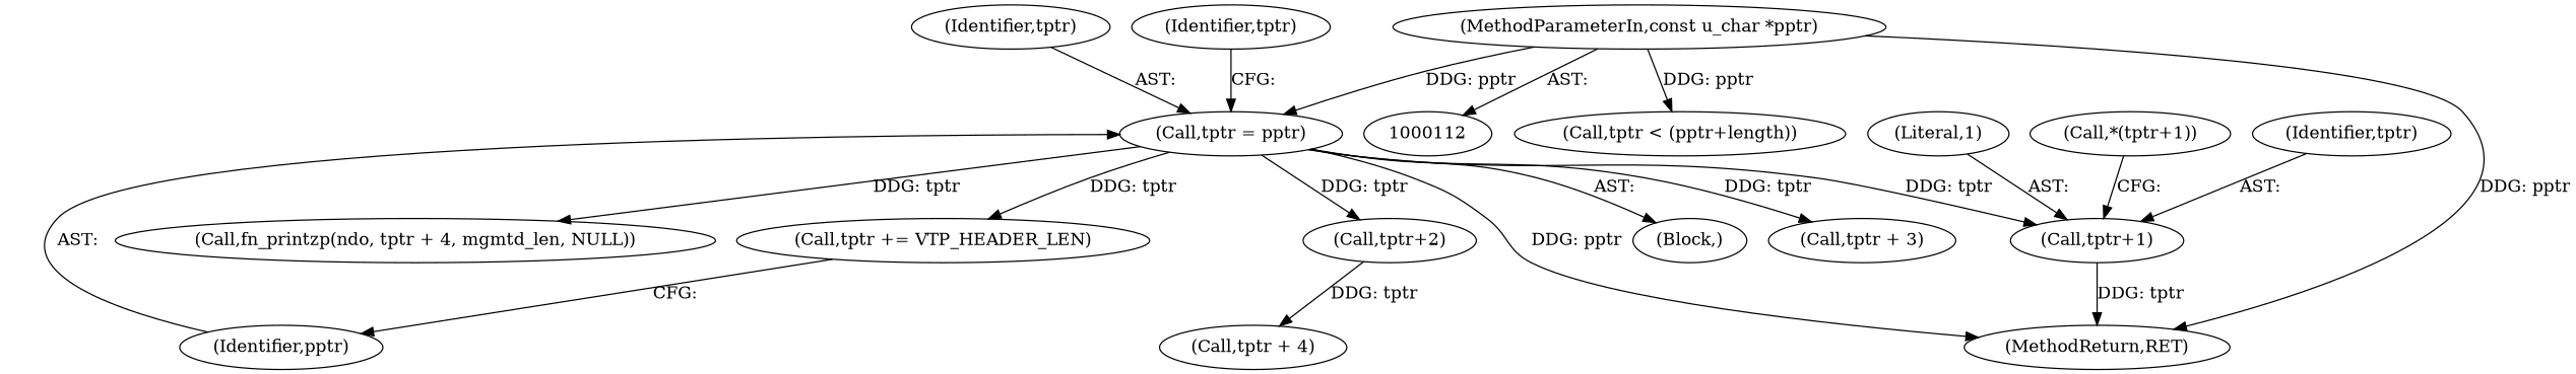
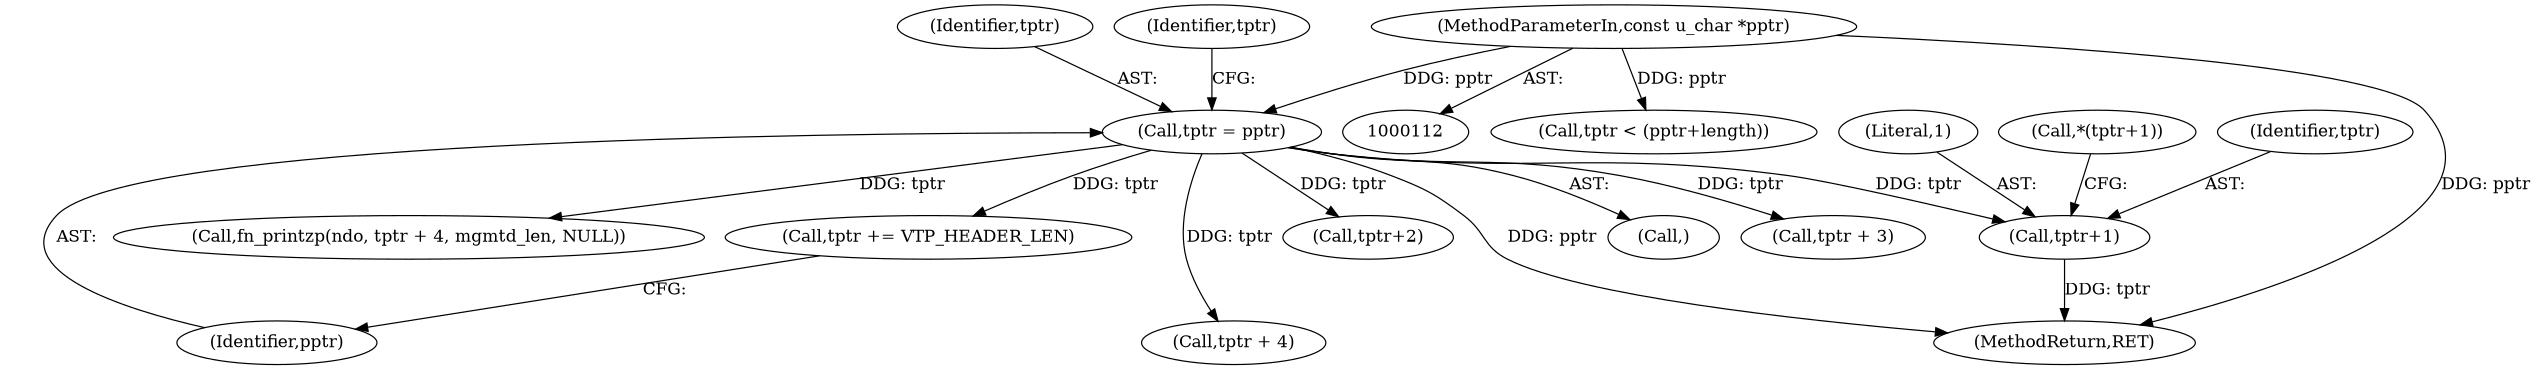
  digraph {
    n1 [label="(Call,tptr+1)"]
    n2 [label="(MethodReturn,RET)"]
    n3 [label="(Literal,1)"]
    n4 [label="(Call,*(tptr+1))"]
    n5 [label="(Call,tptr = pptr)"]
-   n6 [label="(Block,)"]
+   n6 [label="(Call,)"]
    n7 [label="(Call,tptr + 3)"]
    n8 [label="(Call,tptr + 4)"]
    n9 [label="(Call,fn_printzp(ndo, tptr + 4, mgmtd_len, NULL))"]
    n10 [label="(Call,tptr += VTP_HEADER_LEN)"]
    n11 [label="(Call,tptr+2)"]
    n12 [label="(Identifier,pptr)"]
    n13 [label="(MethodParameterIn,const u_char *pptr)"]
    n14 [label="(Call,tptr < (pptr+length))"]
    1000112
    n16 [label="(Identifier,tptr)"]
    n17 [label="(Identifier,tptr)"]
    n18 [label="(Identifier,tptr)"]
    n1 -> n2 [label="DDG: tptr"]
    n3 -> n1 [label="AST: "]
    n4 -> n1 [label="CFG: "]
    n5 -> n1 [label="DDG: tptr"]
    n5 -> n2 [label="DDG: pptr"]
    n5 -> n6 [label="AST: "]
    n5 -> n7 [label="DDG: tptr"]
-   n11 -> n8 [label="DDG: tptr"]
+   n5 -> n8 [label="DDG: tptr"]
    n5 -> n9 [label="DDG: tptr"]
    n5 -> n10 [label="DDG: tptr"]
    n5 -> n11 [label="DDG: tptr"]
    n10 -> n12 [label="CFG: "]
    n12 -> n5 [label="AST: "]
    n13 -> n2 [label="DDG: pptr"]
    n13 -> n5 [label="DDG: pptr"]
    n13 -> n14 [label="DDG: pptr"]
    n13 -> 1000112 [label="AST: "]
    n16 -> n5 [label="AST: "]
    n17 -> n1 [label="AST: "]
    n18 -> n5 [label="CFG: "]
  }
